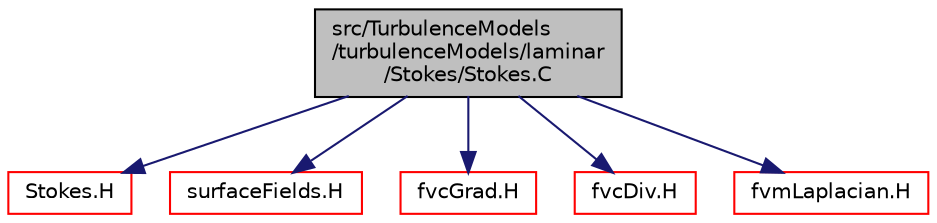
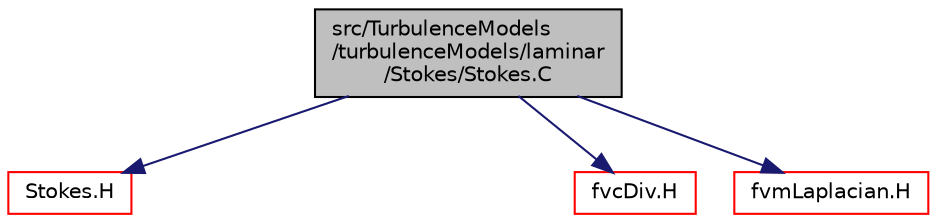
  digraph {
    node [color=red fontname=Helvetica fontsize=10 shape=record]
    edge [color=midnightblue fontname=Helvetica fontsize=10 labelfontname=Helvetica labelfontsize=10 style=solid]
    n1 [color=black fillcolor=grey75 fontcolor=black height=0.2 label="src/TurbulenceModels\l/turbulenceModels/laminar\l/Stokes/Stokes.C" style=filled width=0.4]
    n2 [height=0.2 label="Stokes.H" width=0.4]
-   n3 [height=0.2 label="surfaceFields.H" width=0.4]
-   n4 [height=0.2 label="fvcGrad.H" width=0.4]
    n5 [height=0.2 label="fvcDiv.H" width=0.4]
    n6 [height=0.2 label="fvmLaplacian.H" width=0.4]
    n1 -> n2
-   n1 -> n3
-   n1 -> n4
    n1 -> n5
    n1 -> n6
  }
